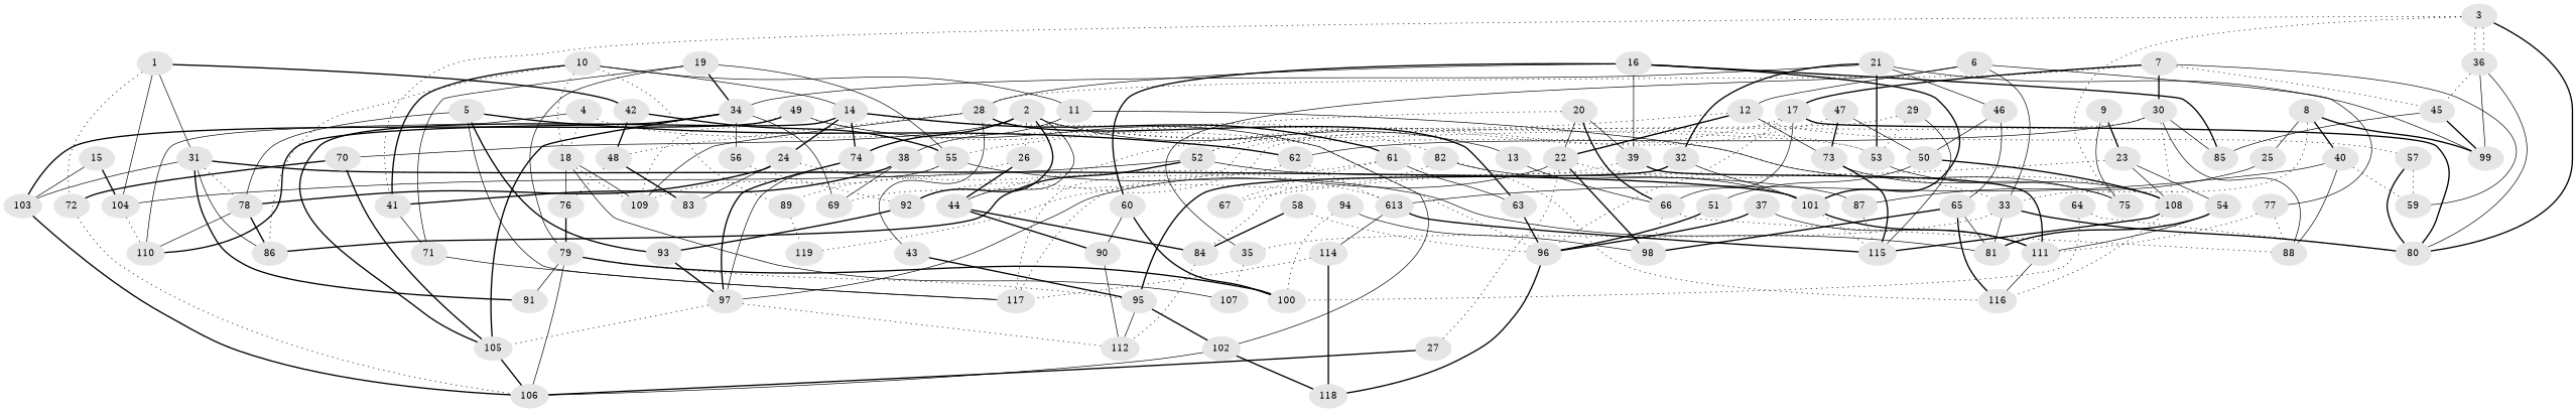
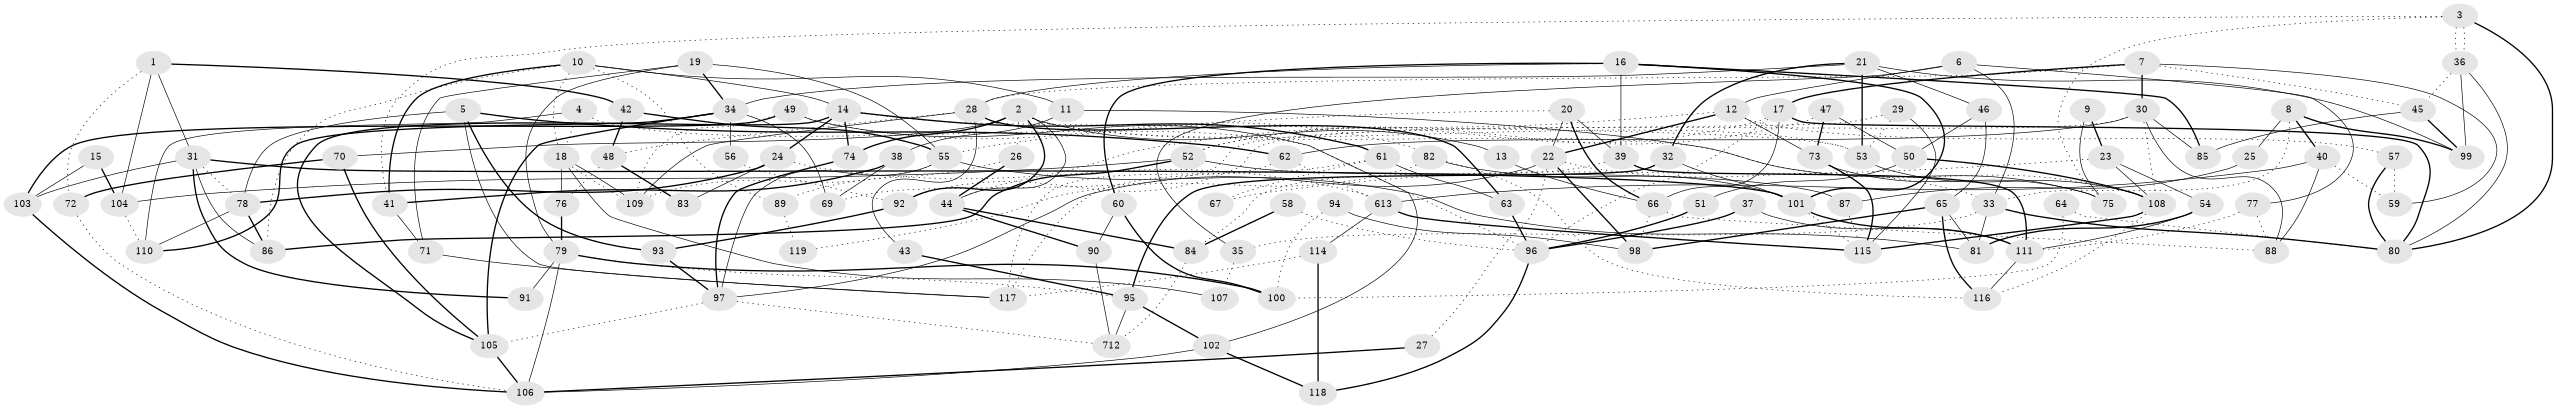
  graph {
    node [color=gray90 style=filled]
    edge [style=solid]
    1
    31
    42
    72
    104
    78
    86
    103
    101
    91
    55
    48
    106
    110
    2
    13
    26
    44
    53
    70
    74
    92
    108
    66
    89
    84
    90
    105
    97
    93
    115
    116
    3
    36
    41
    75
    80
    45
    99
    71
    4
    18
    96
    76
    107
    109
    118
    5
    62
    117
    n51 [label=613]
    6
    12
    33
    35
    77
    22
    57
    73
    81
    88
    111
    7
    17
    28
    30
    59
    52
    43
    63
    85
    8
    25
    40
    87
    9
    23
    54
    67
    10
    11
    14
    38
    24
    61
    119
    69
    27
    98
    83
    15
    16
    39
    60
    100
    79
    19
    34
    56
    95
    20
    21
    32
    46
    50
    65
-   112
+   112 [label=712]
    114
    29
    102
    37
    51
    47
    49
    82
    58
    64
    94
    1 -- 31
    1 -- 42 [style=bold]
    1 -- 72 [style=dotted]
    1 -- 104
    31 -- 78 [style=dotted]
    31 -- 86
    31 -- 103
    31 -- 101 [style=bold]
    31 -- 91 [style=bold]
    42 -- 55 [style=bold]
    42 -- 48 [style=bold]
    72 -- 106 [style=dotted]
    104 -- 110 [style=dotted]
    78 -- 86 [style=bold]
    78 -- 110
    103 -- 106 [style=bold]
    101 -- 115 [style=dotted]
    101 -- 111 [style=bold]
    55 -- 97
    55 -- 109 [style=dotted]
    55 -- 81
    48 -- 76 [style=dotted]
    48 -- 83 [style=bold]
    2 -- 13
    2 -- 26 [style=dotted]
    2 -- 44
    2 -- 53 [style=dotted]
    2 -- 70
    2 -- 74 [style=bold]
    2 -- 92 [style=bold]
    2 -- 108 [style=dotted]
    13 -- 66
    26 -- 44 [style=bold]
    26 -- 89 [style=dotted]
    44 -- 84 [style=bold]
    44 -- 90 [style=bold]
    53 -- 108
    70 -- 72 [style=bold]
    70 -- 105 [style=bold]
    74 -- 97 [style=bold]
    92 -- 93 [style=bold]
    108 -- 115 [style=bold]
    108 -- 116 [style=dotted]
    66 -- 88 [style=dotted]
    66 -- 98 [style=dotted]
    89 -- 119 [style=dotted]
    84 -- 112 [style=dotted]
    90 -- 112
    105 -- 106 [style=bold]
    97 -- 105 [style=dotted]
    97 -- 112 [style=dotted]
    93 -- 97 [style=bold]
    3 -- 36 [style=dotted]
    3 -- 36 [style=dotted]
    3 -- 41 [style=dotted]
    3 -- 75 [style=dotted]
    3 -- 80 [style=bold]
    36 -- 80
    36 -- 45 [style=dotted]
    36 -- 99
    41 -- 71
    45 -- 99 [style=bold]
    45 -- 85
    71 -- 117
    4 -- 110
    4 -- 18 [style=dotted]
    4 -- 96 [style=dotted]
    18 -- 76
    18 -- 107
    18 -- 109 [style=dotted]
    18 -- 109
    96 -- 118 [style=bold]
    76 -- 79 [style=bold]
    5 -- 78
    5 -- 93 [style=bold]
    5 -- 62 [style=bold]
    5 -- 117
    62 -- 117 [style=dotted]
    62 -- n51 [style=dotted]
    n51 -- 115 [style=bold]
    n51 -- 114
    6 -- 12
    6 -- 33
    6 -- 35
    6 -- 77
    12 -- 44 [style=dotted]
    12 -- 22 [style=bold]
    12 -- 57 [style=dotted]
    12 -- 73
    33 -- 80 [style=bold]
    33 -- 35 [style=dotted]
    33 -- 81
    35 -- 107 [style=dotted]
    77 -- 88 [style=dotted]
    77 -- 111 [style=dotted]
    22 -- 97
    22 -- 33 [style=dotted]
    22 -- 27 [style=dotted]
    22 -- 98 [style=bold]
    57 -- 80 [style=bold]
    57 -- 59 [style=dotted]
    73 -- 115 [style=bold]
    73 -- 75
    111 -- 116
    7 -- 45 [style=dotted]
    7 -- 17 [style=bold]
    7 -- 28 [style=dotted]
    7 -- 30 [style=bold]
    7 -- 59
    17 -- 66
    17 -- 80 [style=bold]
    17 -- 96 [style=dotted]
    17 -- 52 [style=dotted]
    28 -- 48 [style=dotted]
    28 -- 109
    28 -- 43
    28 -- 63 [style=bold]
    30 -- 92 [style=dotted]
    30 -- 108 [style=dotted]
    30 -- 62
    30 -- 88
    30 -- 85
    52 -- 104
    52 -- 86 [style=bold]
    52 -- 87
    43 -- 95 [style=bold]
    63 -- 96 [style=bold]
    8 -- 99 [style=bold]
    8 -- 33 [style=dotted]
    8 -- 25
    8 -- 40 [style=bold]
    25 -- 87
    40 -- n51
    40 -- 88
    40 -- 59 [style=dotted]
    87 -- 115 [style=dotted]
    9 -- 75
    9 -- 23 [style=bold]
    23 -- 108
    23 -- 54
    23 -- 67 [style=dotted]
    54 -- 81 [style=bold]
    54 -- 111
    10 -- 86 [style=dotted]
    10 -- 89 [style=dotted]
    10 -- 41 [style=bold]
    10 -- 18 [style=dotted]
    10 -- 11
    10 -- 14
    11 -- 75
    11 -- 38
    14 -- 53 [style=dotted]
    14 -- 74 [style=bold]
    14 -- 105 [style=bold]
    14 -- 24 [style=bold]
    14 -- 61 [style=bold]
    38 -- 41 [style=bold]
    38 -- 69
    24 -- 78 [style=bold]
    24 -- n51 [style=dotted]
    24 -- 83
    61 -- 117 [style=dotted]
    61 -- 63
    61 -- 67 [style=dotted]
    27 -- 106 [style=bold]
    15 -- 104 [style=bold]
    15 -- 103
    16 -- 101 [style=bold]
    16 -- 28
    16 -- 85 [style=bold]
    16 -- 39
    16 -- 60 [style=bold]
    39 -- 84 [style=dotted]
    39 -- 111 [style=bold]
    60 -- 90
    60 -- 100 [style=bold]
    79 -- 91
    79 -- 106
    79 -- 100 [style=bold]
    79 -- 95 [style=dotted]
    19 -- 55
    19 -- 71
    19 -- 79
    19 -- 34 [style=bold]
    34 -- 110 [style=bold]
    34 -- 105 [style=bold]
    34 -- 69
    34 -- 56
    56 -- 92 [style=dotted]
    95 -- 112
    95 -- 102 [style=bold]
    20 -- 55 [style=dotted]
    20 -- 66 [style=bold]
    20 -- 22
    20 -- 39
    21 -- 53 [style=bold]
    21 -- 99
    21 -- 34
    21 -- 32 [style=bold]
    21 -- 46
    32 -- 101
    32 -- 95 [style=bold]
    46 -- 50
    46 -- 65
    50 -- 108 [style=bold]
    50 -- 51
    65 -- 116 [style=bold]
    65 -- 81
    65 -- 98 [style=bold]
    114 -- 118 [style=bold]
    114 -- 117 [style=dotted]
    29 -- 53 [style=dotted]
    29 -- 115
    29 -- 69 [style=dotted]
    102 -- 106
    102 -- 118 [style=bold]
    37 -- 96 [style=bold]
    37 -- 111
    51 -- 96 [style=bold]
    47 -- 73 [style=bold]
    47 -- 52 [style=dotted]
    47 -- 50
    49 -- 103 [style=bold]
    49 -- 109 [style=dotted]
    49 -- 102
    49 -- 82 [style=dotted]
    82 -- 101
    82 -- 116 [style=dotted]
    82 -- 119 [style=dotted]
    58 -- 84 [style=bold]
    58 -- 96 [style=dotted]
    64 -- 80 [style=dotted]
    64 -- 100 [style=dotted]
    94 -- 98
    94 -- 100 [style=dotted]
  }
